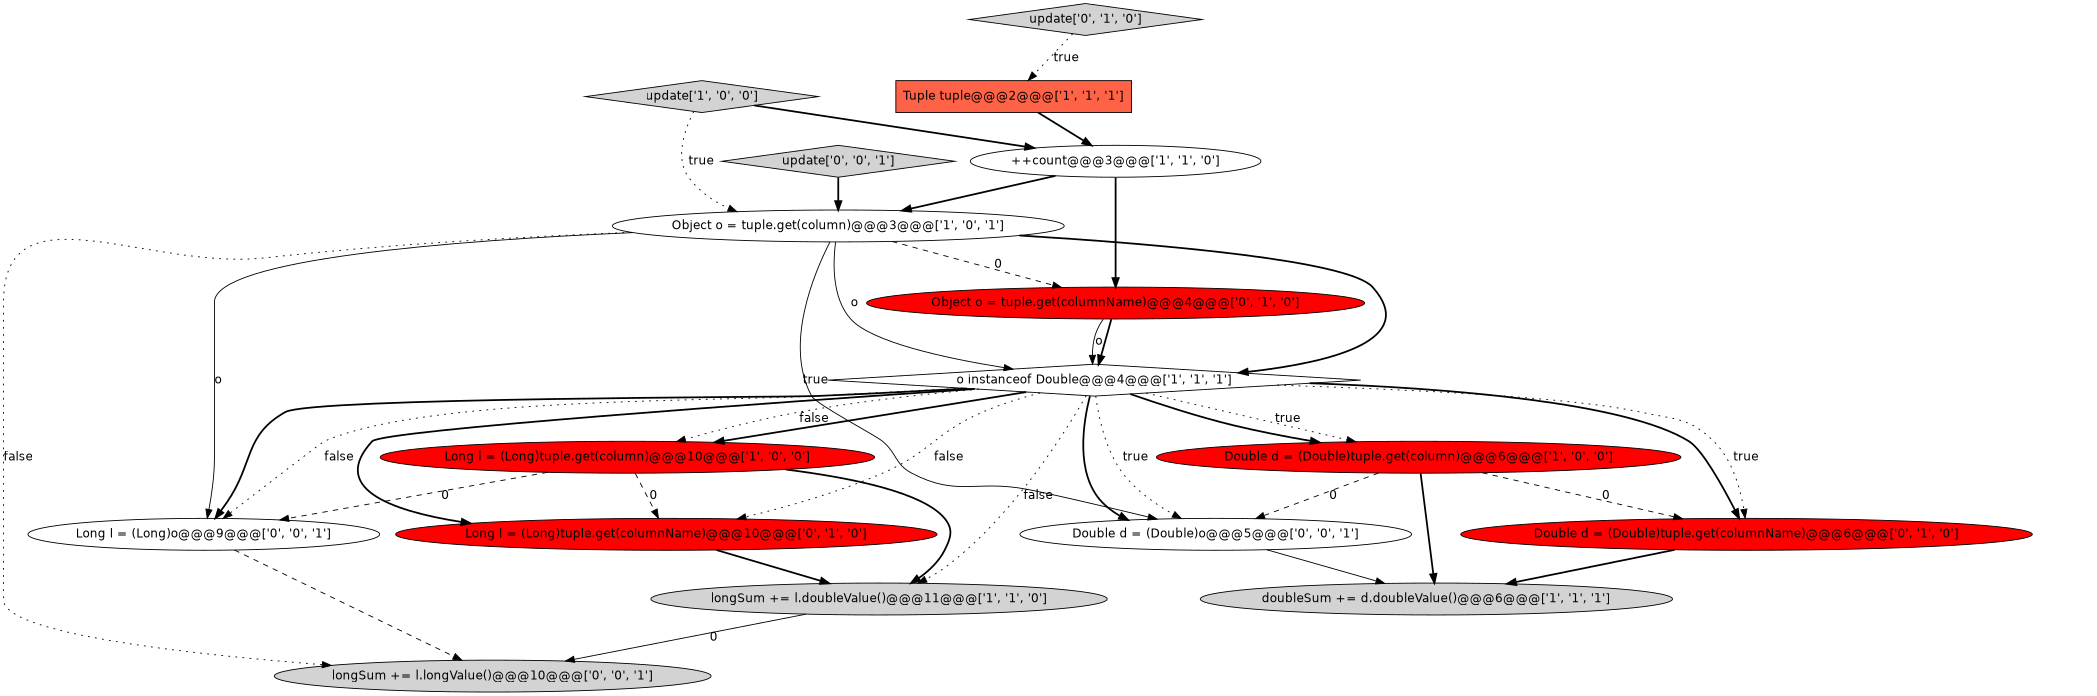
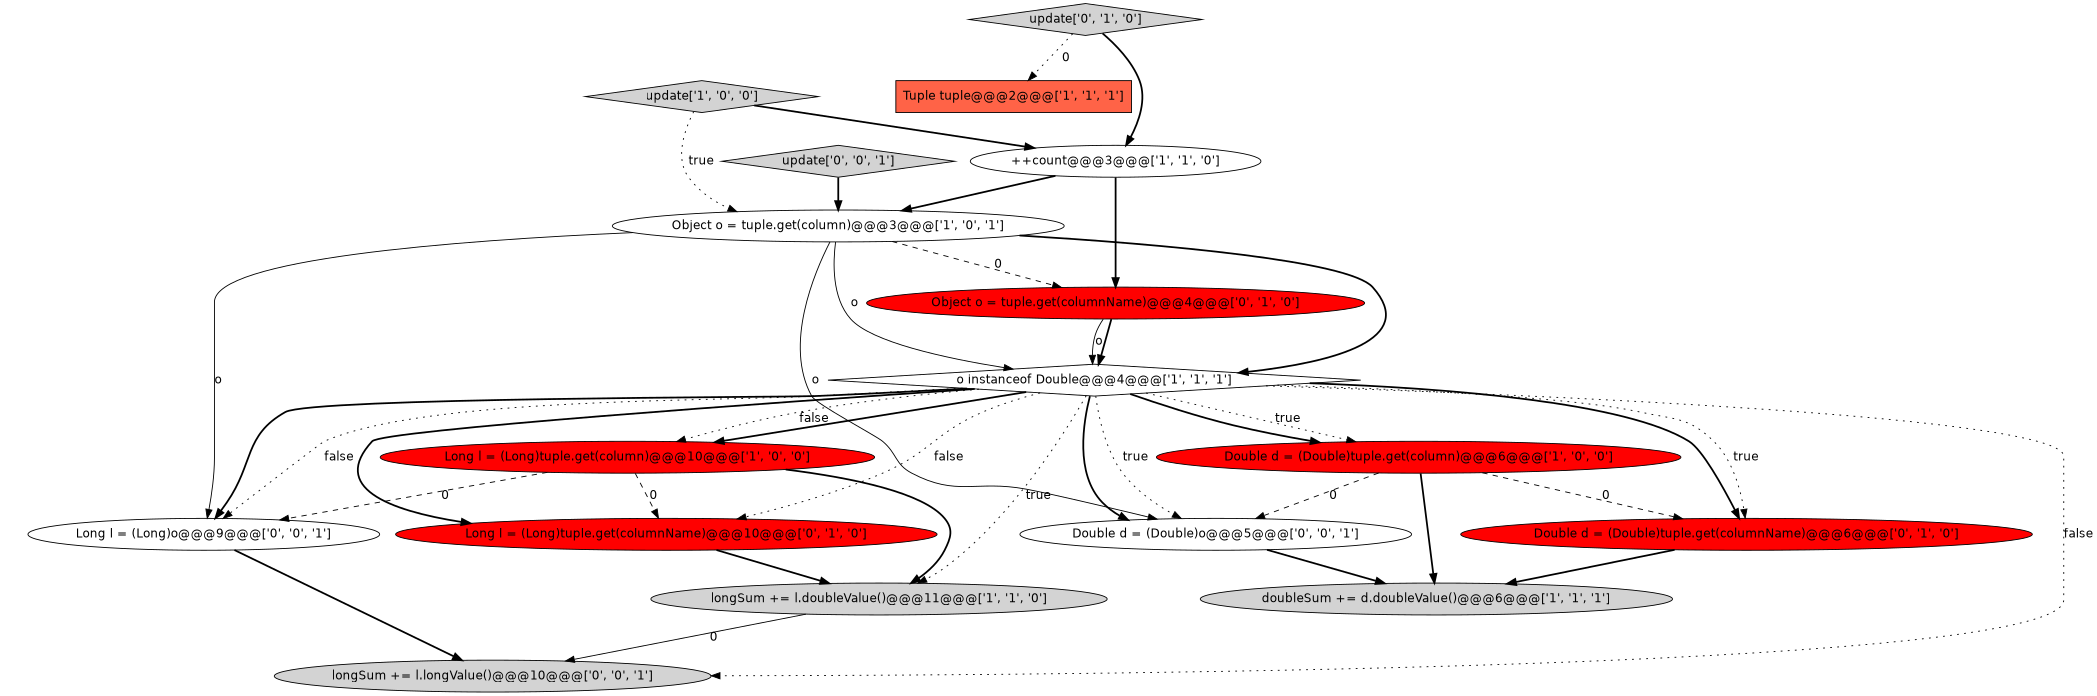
  digraph {
    fontname="DejaVu Sans"
    node [fillcolor=lightgray fontname="DejaVu Sans" shape=ellipse style=filled]
    edge [fontname="DejaVu Sans" style=bold]
    n1 [fillcolor=tomato label="Tuple tuple@@@2@@@['1', '1', '1']" shape=box]
    n2 [fillcolor=white label="o instanceof Double@@@4@@@['1', '1', '1']" shape=diamond]
    n3 [fillcolor=red label="Double d = (Double)tuple.get(columnName)@@@6@@@['0', '1', '0']"]
    n4 [label="longSum += l.longValue()@@@10@@@['0', '0', '1']"]
    n5 [fillcolor=red label="Long l = (Long)tuple.get(columnName)@@@10@@@['0', '1', '0']"]
    n6 [fillcolor=white label="Long l = (Long)o@@@9@@@['0', '0', '1']"]
    n7 [fillcolor=white label="Double d = (Double)o@@@5@@@['0', '0', '1']"]
    n8 [fillcolor=red label="Long l = (Long)tuple.get(column)@@@10@@@['1', '0', '0']"]
    n9 [fillcolor=red label="Double d = (Double)tuple.get(column)@@@6@@@['1', '0', '0']"]
    n10 [label="longSum += l.doubleValue()@@@11@@@['1', '1', '0']"]
    n11 [label="doubleSum += d.doubleValue()@@@6@@@['1', '1', '1']"]
    n12 [label="update['0', '0', '1']" shape=diamond]
    n13 [fillcolor=white label="Object o = tuple.get(column)@@@3@@@['1', '0', '1']"]
    n14 [fillcolor=red label="Object o = tuple.get(columnName)@@@4@@@['0', '1', '0']"]
    n15 [fillcolor=white label="++count@@@3@@@['1', '1', '0']"]
    n16 [label="update['1', '0', '0']" shape=diamond]
    n17 [label="update['0', '1', '0']" shape=diamond]
    n2 -> n3
    n2 -> n3 [label=true style=dotted]
-   n13 -> n4 [label=false style=dotted]
+   n2 -> n4 [label=false style=dotted]
    n2 -> n5 [label=false style=dotted]
    n2 -> n5
    n2 -> n6
    n2 -> n6 [label=false style=dotted]
    n2 -> n7
    n2 -> n7 [label=true style=dotted]
    n2 -> n8
    n2 -> n8 [label=false style=dotted]
    n2 -> n9 [label=true style=dotted]
    n2 -> n9
-   n2 -> n10 [label=false style=dotted]
+   n2 -> n10 [label=true style=dotted]
    n3 -> n11
    n5 -> n10
-   n6 -> n4 [style=dashed]
-   n7 -> n11 [style=solid]
+   n6 -> n4
+   n7 -> n11
    n8 -> n5 [label=0 style=dashed]
    n8 -> n6 [label=0 style=dashed]
    n8 -> n10
    n9 -> n3 [label=0 style=dashed]
    n9 -> n7 [label=0 style=dashed]
    n9 -> n11
    n10 -> n4 [label=0 style=solid]
    n12 -> n13
    n13 -> n2
    n13 -> n2 [label=o style=solid]
    n13 -> n6 [label=o style=solid]
-   n13 -> n7 [label=true style=solid]
+   n13 -> n7 [label=o style=solid]
    n13 -> n14 [label=0 style=dashed]
    n14 -> n2 [label=o style=solid]
    n14 -> n2
    n15 -> n13
    n15 -> n14
    n16 -> n13 [label=true style=dotted]
    n16 -> n15
-   n17 -> n1 [label=true style=dotted]
-   n1 -> n15
+   n17 -> n1 [label=0 style=dotted]
+   n17 -> n15
  }
